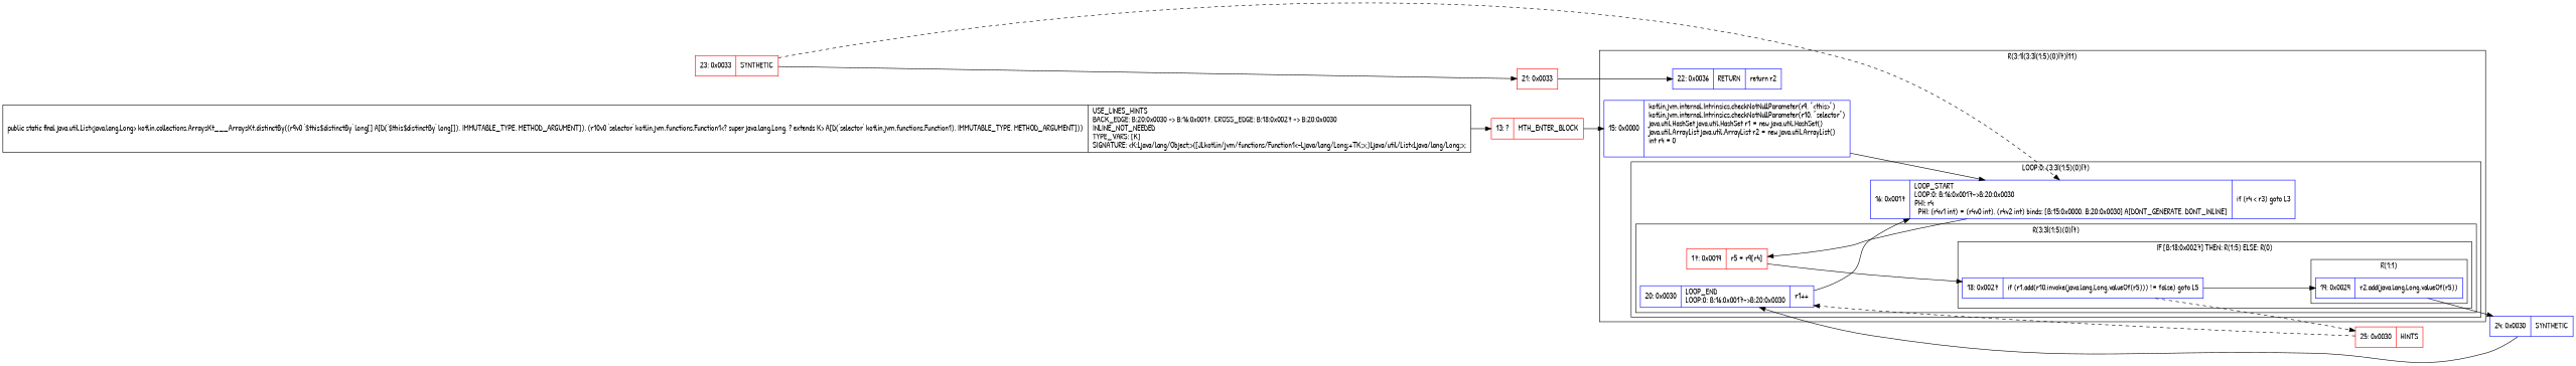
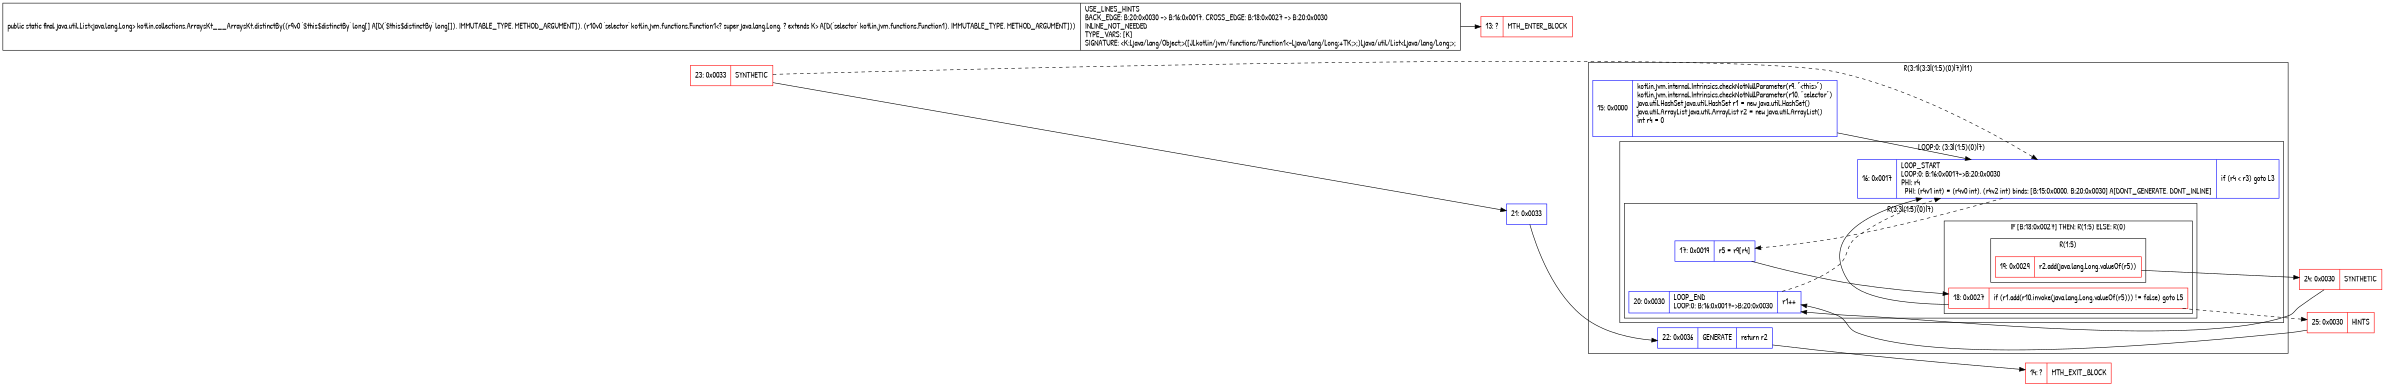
  digraph {
    fontname="Patrick Hand"
    rankdir=LR
    node [color=blue fontname="Patrick Hand" shape=record]
    edge [fontname="Patrick Hand"]
-   n1 [label="{19\:\ 0x0029|r2.add(java.lang.Long.valueOf(r5))\l}"]
-   n2 [label="{18\:\ 0x0027|if (r1.add(r10.invoke(java.lang.Long.valueOf(r5))) != false) goto L5\l}"]
-   n3 [color=red label="{17\:\ 0x0019|r5 = r9[r4]\l}"]
+   n1 [color=red label="{19\:\ 0x0029|r2.add(java.lang.Long.valueOf(r5))\l}"]
+   n2 [color=red label="{18\:\ 0x0027|if (r1.add(r10.invoke(java.lang.Long.valueOf(r5))) != false) goto L5\l}"]
+   n3 [label="{17\:\ 0x0019|r5 = r9[r4]\l}"]
    n4 [label="{20\:\ 0x0030|LOOP_END\lLOOP:0: B:16:0x0017\-\>B:20:0x0030\l|r1++\l}"]
    n5 [label="{16\:\ 0x0017|LOOP_START\lLOOP:0: B:16:0x0017\-\>B:20:0x0030\lPHI: r4 \l  PHI: (r4v1 int) = (r4v0 int), (r4v2 int) binds: [B:15:0x0000, B:20:0x0030] A[DONT_GENERATE, DONT_INLINE]\l|if (r4 \< r3) goto L3\l}"]
    n6 [label="{15\:\ 0x0000|kotlin.jvm.internal.Intrinsics.checkNotNullParameter(r9, \"\<this\>\")\lkotlin.jvm.internal.Intrinsics.checkNotNullParameter(r10, \"selector\")\ljava.util.HashSet java.util.HashSet r1 = new java.util.HashSet()\ljava.util.ArrayList java.util.ArrayList r2 = new java.util.ArrayList()\lint r4 = 0\l\l}"]
-   n7 [label="{22\:\ 0x0036|RETURN\l|return r2\l}"]
-   n8 [label="{24\:\ 0x0030|SYNTHETIC\l}"]
+   n7 [label="{22\:\ 0x0036|GENERATE\l|return r2\l}"]
+   n8 [color=red label="{24\:\ 0x0030|SYNTHETIC\l}"]
    n9 [color=red label="{25\:\ 0x0030|HINTS\l}"]
+   n10 [color=red label="{14\:\ ?|MTH_EXIT_BLOCK\l}"]
    n11 [color=red label="{23\:\ 0x0033|SYNTHETIC\l}"]
-   n12 [color=red label="{21\:\ 0x0033}"]
+   n12 [label="{21\:\ 0x0033}"]
    n13 [color=red label="{13\:\ ?|MTH_ENTER_BLOCK\l}"]
    n14 [label="{public static final java.util.List\<java.lang.Long\> kotlin.collections.ArraysKt___ArraysKt.distinctBy((r9v0 '$this$distinctBy' long[] A[D('$this$distinctBy' long[]), IMMUTABLE_TYPE, METHOD_ARGUMENT]), (r10v0 'selector' kotlin.jvm.functions.Function1\<? super java.lang.Long, ? extends K\> A[D('selector' kotlin.jvm.functions.Function1), IMMUTABLE_TYPE, METHOD_ARGUMENT]))  | USE_LINES_HINTS\lBACK_EDGE: B:20:0x0030 \-\> B:16:0x0017, CROSS_EDGE: B:18:0x0027 \-\> B:20:0x0030\lINLINE_NOT_NEEDED\lTYPE_VARS: [K]\lSIGNATURE: \<K:Ljava\/lang\/Object;\>([JLkotlin\/jvm\/functions\/Function1\<\-Ljava\/lang\/Long;+TK;\>;)Ljava\/util\/List\<Ljava\/lang\/Long;\>;\l}" color=""]
    subgraph cluster_1 {
      label="R(3:1|(3:3|(1:5)(0)|7)|11)"
      n6
      n7
      subgraph cluster_2 {
        label="LOOP:0: (3:3|(1:5)(0)|7)"
        n5
        subgraph cluster_3 {
          label="R(3:3|(1:5)(0)|7)"
          n3
          n4
          subgraph cluster_4 {
            label="IF [B:18:0x0027] THEN: R(1:5) ELSE: R(0)"
            n2
            subgraph cluster_5 {
-             label="R(1:1)"
+             label="R(1:5)"
              n1
            }
            subgraph cluster_6 {
              label="R(0)"
            }
          }
        }
      }
    }
    n1 -> n8
-   n2 -> n1
+   n2 -> n5
    n2 -> n9 [style=dashed]
    n3 -> n2
-   n4 -> n5
-   n5 -> n3
+   n4 -> n5 [style=dashed]
+   n5 -> n3 [style=dashed]
    n6 -> n5
+   n7 -> n10
    n8 -> n4
-   n9 -> n4 [style=dashed]
+   n9 -> n4
    n11 -> n5 [style=dashed]
    n11 -> n12
    n12 -> n7
-   n13 -> n6
    n14 -> n13
  }
